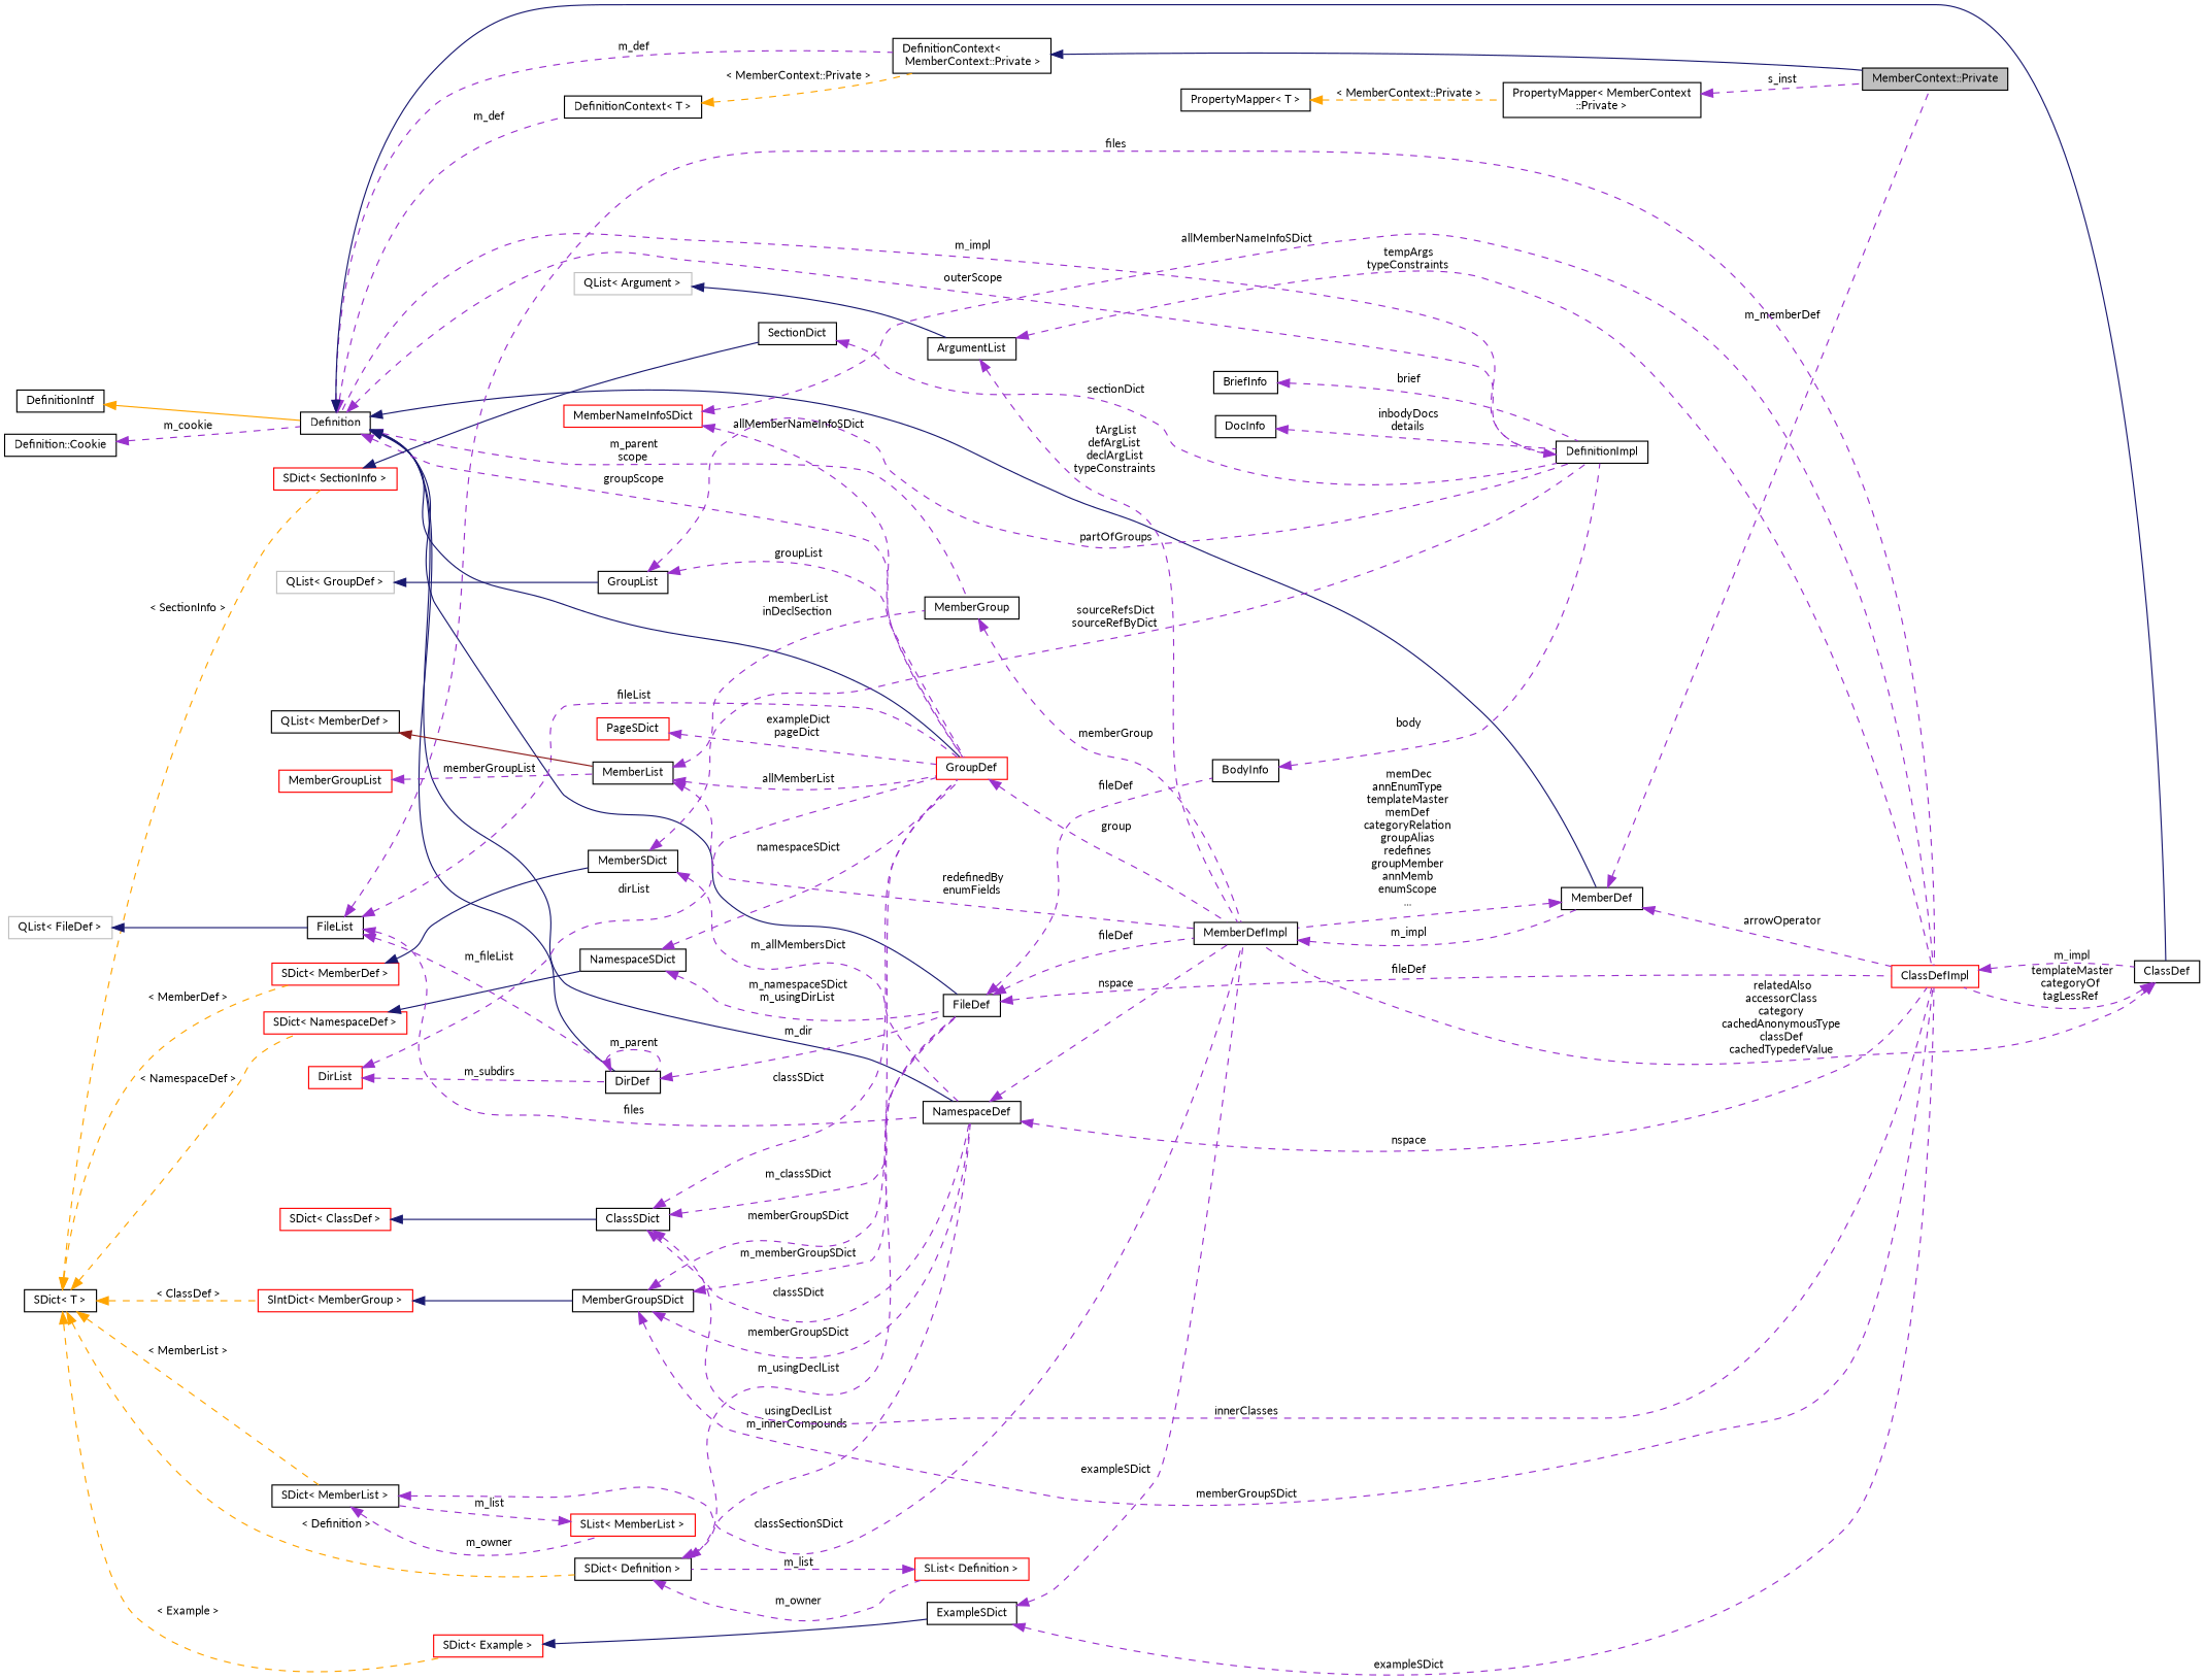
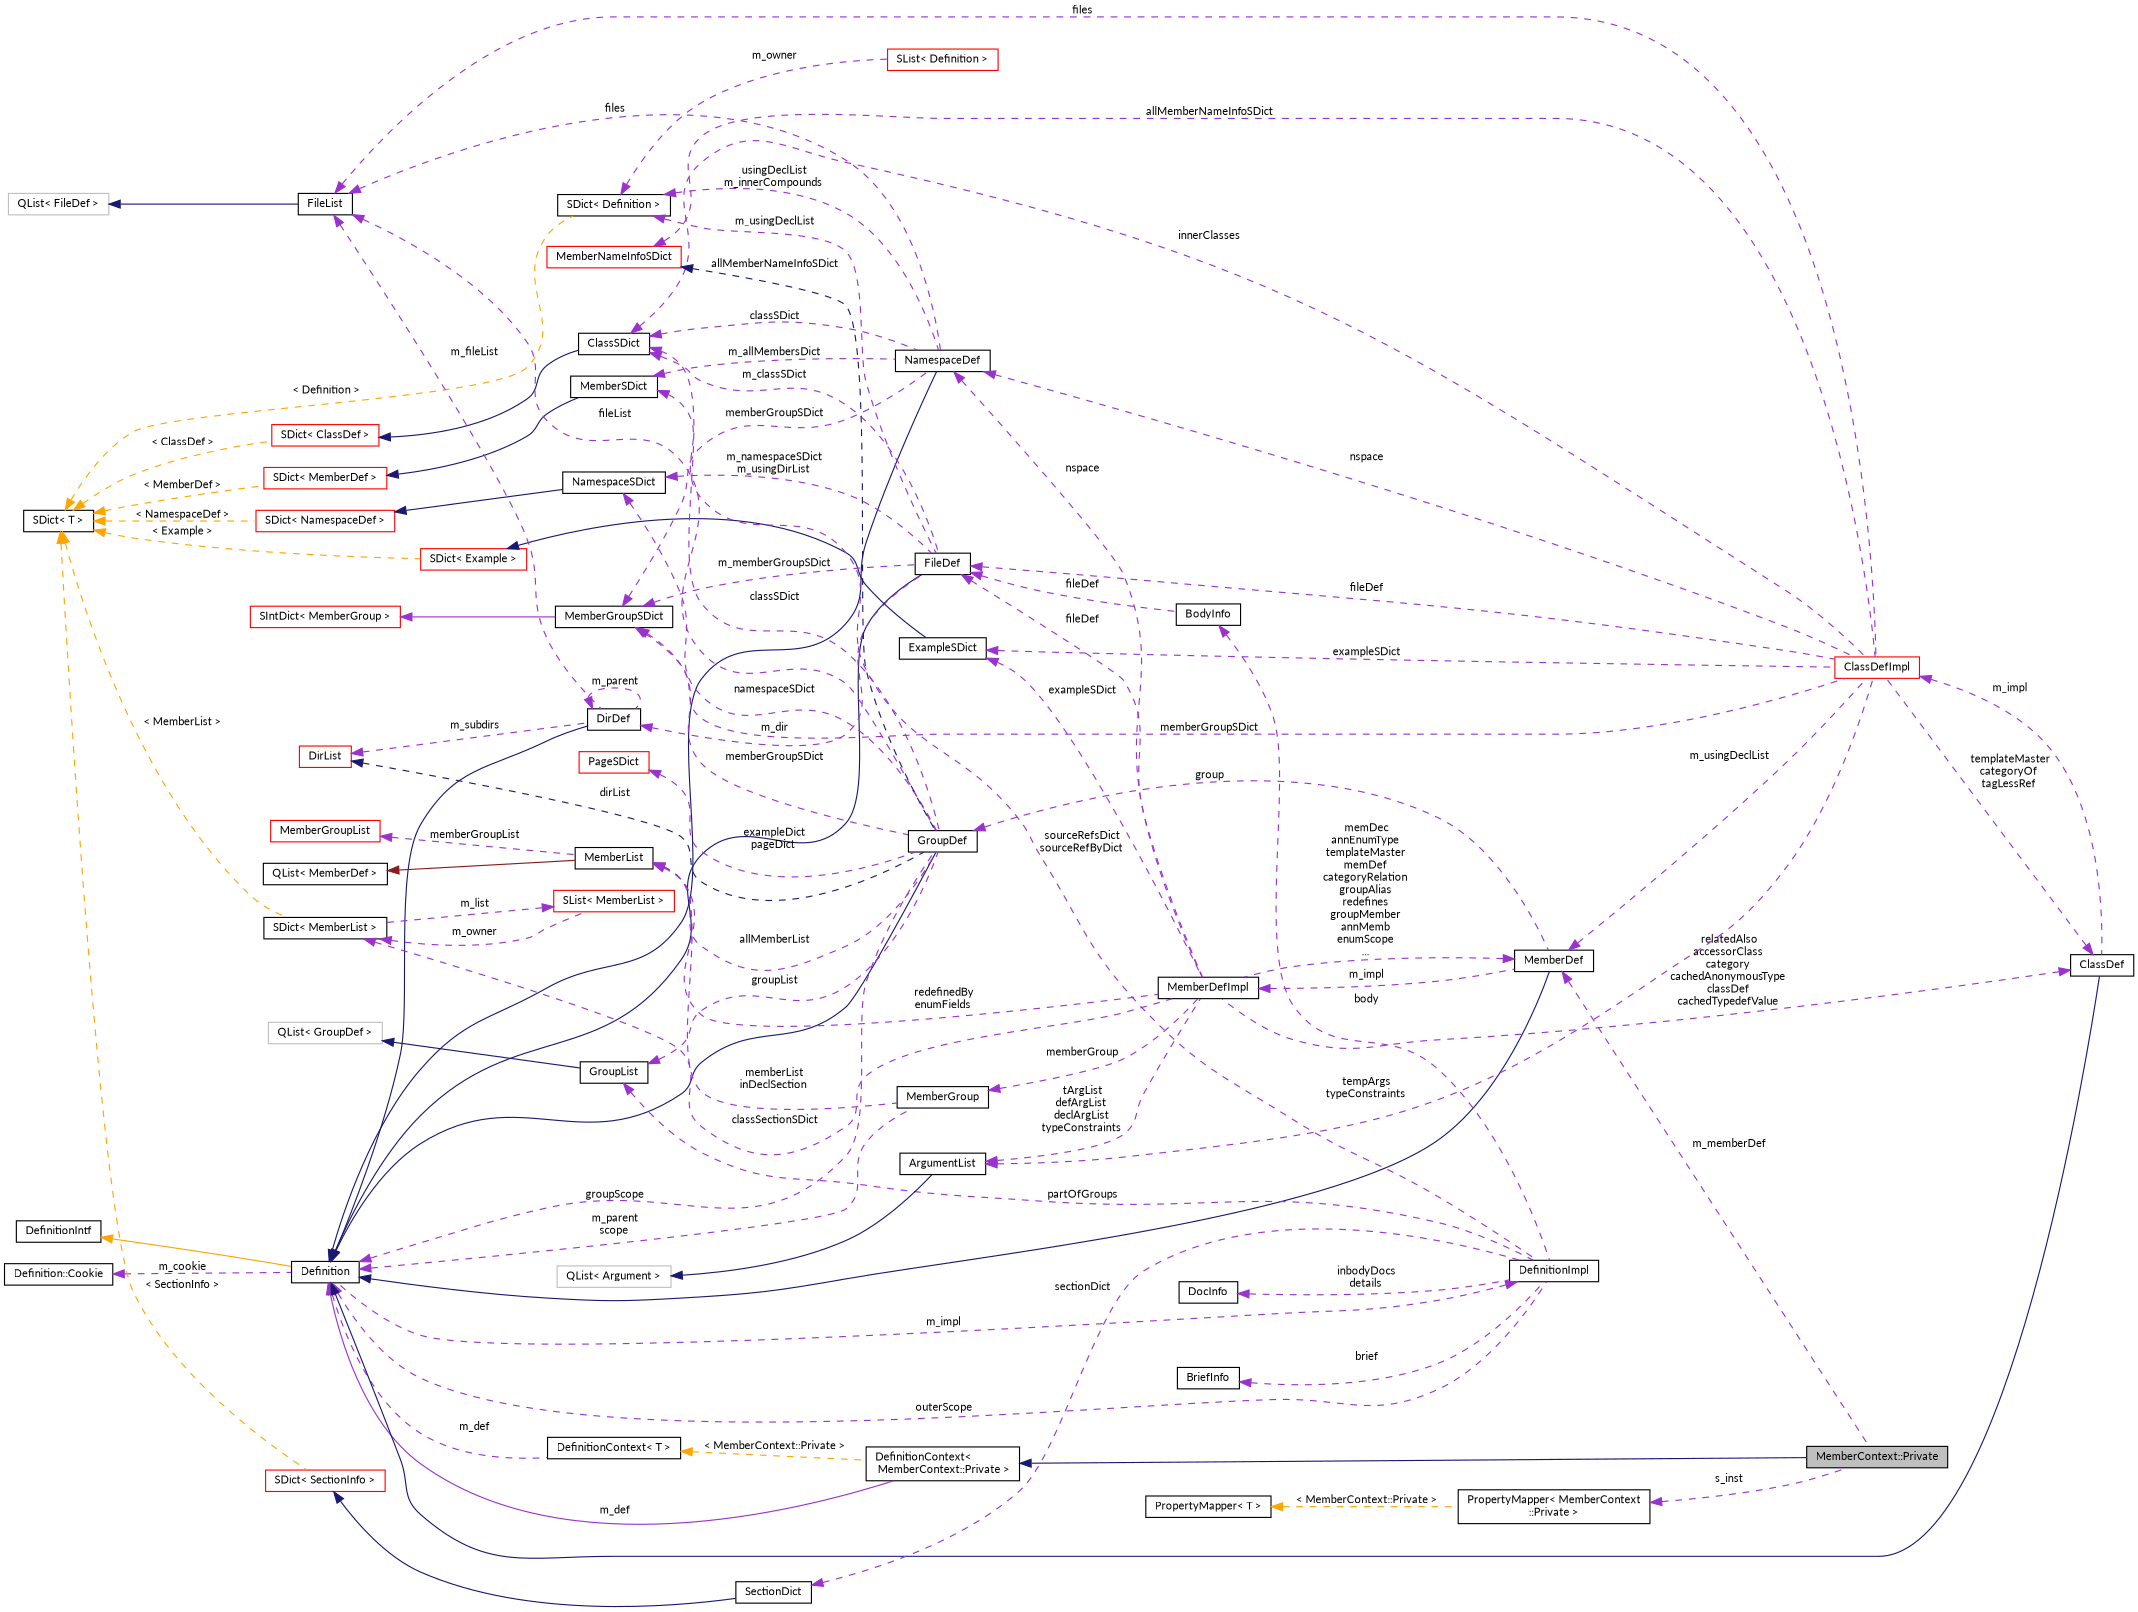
  digraph {
    fontname=Lato
    rankdir=LR
    node [color=black fillcolor=white fontname=Lato fontsize=10 shape=record style=filled]
    edge [color=darkorchid3 dir=back fontname=Lato fontsize=10 labelfontname=Helvetica labelfontsize=10 style=dashed]
    n1 [fillcolor=grey75 fontcolor=black height=0.2 label="MemberContext::Private" width=0.4]
    n2 [height=0.2 label="DefinitionContext\<\l MemberContext::Private \>" width=0.4]
    n3 [height=0.2 label=Definition width=0.4]
    n4 [height=0.2 label=DefinitionImpl width=0.4]
    n5 [height=0.2 label=FileDef width=0.4]
    n6 [height=0.2 label=DirDef width=0.4]
    n7 [height=0.2 label="DefinitionContext\< T \>" width=0.4]
    n8 [height=0.2 label=MemberDef width=0.4]
    n9 [height=0.2 label=MemberGroup width=0.4]
    n10 [height=0.2 label=NamespaceDef width=0.4]
-   n11 [color=red height=0.2 label=GroupDef width=0.4]
+   n11 [height=0.2 label=GroupDef width=0.4]
    n12 [height=0.2 label=ClassDef width=0.4]
    n13 [height=0.2 label=BodyInfo width=0.4]
    n14 [height=0.2 label=MemberDefImpl width=0.4]
    n15 [color=red height=0.2 label=ClassDefImpl width=0.4]
    n16 [height=0.2 label=DefinitionIntf width=0.4]
    n17 [height=0.2 label="Definition::Cookie" width=0.4]
    n18 [height=0.2 label=SectionDict width=0.4]
    n19 [color=red height=0.2 label="SDict\< SectionInfo \>" width=0.4]
    n20 [height=0.2 label="SDict\< T \>" width=0.4]
    n21 [color=red height=0.2 label="SDict\< ClassDef \>" width=0.4]
    n22 [height=0.2 label="SDict\< Definition \>" width=0.4]
    n23 [color=red height=0.2 label="SDict\< NamespaceDef \>" width=0.4]
    n24 [color=red height=0.2 label="SDict\< MemberDef \>" width=0.4]
    n25 [color=red height=0.2 label="SDict\< Example \>" width=0.4]
    n26 [height=0.2 label="SDict\< MemberList \>" width=0.4]
    n27 [height=0.2 label=ClassSDict width=0.4]
    n28 [color=red height=0.2 label="SList\< Definition \>" width=0.4]
    n29 [height=0.2 label=NamespaceSDict width=0.4]
    n30 [height=0.2 label=MemberSDict width=0.4]
    n31 [height=0.2 label=ExampleSDict width=0.4]
    n32 [color=red height=0.2 label="SList\< MemberList \>" width=0.4]
    n33 [height=0.2 label=MemberGroupSDict width=0.4]
    n34 [color=red height=0.2 label="SIntDict\< MemberGroup \>" width=0.4]
    n35 [color=red height=0.2 label=DirList width=0.4]
    n36 [height=0.2 label=FileList width=0.4]
    n37 [color=grey75 height=0.2 label="QList\< FileDef \>" width=0.4]
    n38 [height=0.2 label=GroupList width=0.4]
    n39 [color=grey75 height=0.2 label="QList\< GroupDef \>" width=0.4]
    n40 [height=0.2 label=DocInfo width=0.4]
    n41 [height=0.2 label=BriefInfo width=0.4]
    n42 [height=0.2 label="PropertyMapper\< MemberContext\l::Private \>" width=0.4]
    n43 [height=0.2 label="PropertyMapper\< T \>" width=0.4]
    n44 [height=0.2 label=MemberList width=0.4]
    n45 [height=0.2 label="QList\< MemberDef \>" width=0.4]
    n46 [color=red height=0.2 label=MemberGroupList width=0.4]
    n47 [color=red height=0.2 label=MemberNameInfoSDict width=0.4]
    n48 [color=red height=0.2 label=PageSDict width=0.4]
    n49 [height=0.2 label=ArgumentList width=0.4]
    n50 [color=grey75 height=0.2 label="QList\< Argument \>" width=0.4]
    n2 -> n1 [color=midnightblue style=solid]
-   n3 -> n2 [label=" m_def"]
+   n3 -> n2 [label=" m_def" style=solid]
    n3 -> n4 [label=" outerScope"]
    n3 -> n5 [color=midnightblue style=solid]
    n3 -> n6 [color=midnightblue style=solid]
    n3 -> n7 [label=" m_def"]
    n3 -> n8 [color=midnightblue style=solid]
    n3 -> n9 [label=" m_parent\nscope"]
    n3 -> n10 [color=midnightblue style=solid]
    n3 -> n11 [color=midnightblue style=solid]
    n3 -> n11 [label=" groupScope"]
    n3 -> n12 [color=midnightblue style=solid]
    n4 -> n3 [label=" m_impl"]
    n5 -> n13 [label=" fileDef"]
    n5 -> n14 [label=" fileDef"]
    n5 -> n15 [label=" fileDef"]
    n6 -> n5 [label=" m_dir"]
    n6 -> n6 [label=" m_parent"]
    n7 -> n2 [color=orange label=" \< MemberContext::Private \>"]
    n8 -> n1 [label=" m_memberDef"]
    n8 -> n14 [label=" memDec\nannEnumType\ntemplateMaster\nmemDef\ncategoryRelation\ngroupAlias\nredefines\ngroupMember\nannMemb\nenumScope\n..."]
-   n8 -> n15 [label=" arrowOperator"]
+   n8 -> n15 [label=" m_usingDeclList"]
    n9 -> n14 [label=" memberGroup"]
    n10 -> n14 [label=" nspace"]
    n10 -> n15 [label=" nspace"]
-   n11 -> n14 [label=" group"]
+   n11 -> n8 [label=" group"]
    n12 -> n14 [label=" relatedAlso\naccessorClass\ncategory\ncachedAnonymousType\nclassDef\ncachedTypedefValue"]
    n12 -> n15 [label=" templateMaster\ncategoryOf\ntagLessRef"]
    n13 -> n4 [label=" body"]
    n14 -> n8 [label=" m_impl"]
    n15 -> n12 [label=" m_impl"]
    n16 -> n3 [color=orange style=solid]
    n17 -> n3 [label=" m_cookie"]
    n18 -> n4 [label=" sectionDict"]
    n19 -> n18 [color=midnightblue style=solid]
    n20 -> n19 [color=orange label=" \< SectionInfo \>"]
-   n20 -> n34 [color=orange label=" \< ClassDef \>"]
+   n20 -> n21 [color=orange label=" \< ClassDef \>"]
    n20 -> n22 [color=orange label=" \< Definition \>"]
    n20 -> n23 [color=orange label=" \< NamespaceDef \>"]
    n20 -> n24 [color=orange label=" \< MemberDef \>"]
    n20 -> n25 [color=orange label=" \< Example \>"]
    n20 -> n26 [color=orange label=" \< MemberList \>"]
    n21 -> n27 [color=midnightblue style=solid]
    n22 -> n5 [label=" m_usingDeclList"]
    n22 -> n10 [label=" usingDeclList\nm_innerCompounds"]
    n22 -> n28 [label=" m_owner"]
    n23 -> n29 [color=midnightblue style=solid]
    n24 -> n30 [color=midnightblue style=solid]
    n25 -> n31 [color=midnightblue style=solid]
    n26 -> n14 [label=" classSectionSDict"]
    n26 -> n32 [label=" m_owner"]
    n27 -> n5 [label=" m_classSDict"]
    n27 -> n10 [label=" classSDict"]
    n27 -> n11 [label=" classSDict"]
    n27 -> n15 [label=" innerClasses"]
-   n28 -> n22 [label=" m_list"]
    n29 -> n5 [label=" m_namespaceSDict\nm_usingDirList"]
    n29 -> n11 [label=" namespaceSDict"]
    n30 -> n4 [label=" sourceRefsDict\nsourceRefByDict"]
    n30 -> n10 [label=" m_allMembersDict"]
    n31 -> n14 [label=" exampleSDict"]
    n31 -> n15 [label=" exampleSDict"]
    n32 -> n26 [label=" m_list"]
    n33 -> n5 [label=" m_memberGroupSDict"]
    n33 -> n10 [label=" memberGroupSDict"]
    n33 -> n11 [label=" memberGroupSDict"]
    n33 -> n15 [label=" memberGroupSDict"]
-   n34 -> n33 [color=midnightblue style=solid]
+   n34 -> n33 [style=solid]
    n35 -> n6 [label=" m_subdirs"]
-   n35 -> n11 [label=" dirList"]
+   n35 -> n11 [color=midnightblue label=" dirList"]
    n36 -> n6 [label=" m_fileList"]
    n36 -> n10 [label=" files"]
    n36 -> n11 [label=" fileList"]
    n36 -> n15 [label=" files"]
    n37 -> n36 [color=midnightblue style=solid]
    n38 -> n4 [label=" partOfGroups"]
    n38 -> n11 [label=" groupList"]
    n39 -> n38 [color=midnightblue style=solid]
    n40 -> n4 [label=" inbodyDocs\ndetails"]
    n41 -> n4 [label=" brief"]
    n42 -> n1 [label=" s_inst"]
    n43 -> n42 [color=orange label=" \< MemberContext::Private \>"]
    n44 -> n9 [label=" memberList\ninDeclSection"]
    n44 -> n11 [label=" allMemberList"]
    n44 -> n14 [label=" redefinedBy\nenumFields"]
    n45 -> n44 [color=firebrick4 style=solid]
    n46 -> n44 [label=" memberGroupList"]
-   n47 -> n11 [label=" allMemberNameInfoSDict"]
+   n47 -> n11 [color=midnightblue label=" allMemberNameInfoSDict"]
    n47 -> n15 [label=" allMemberNameInfoSDict"]
    n48 -> n11 [label=" exampleDict\npageDict"]
    n49 -> n14 [label=" tArgList\ndefArgList\ndeclArgList\ntypeConstraints"]
    n49 -> n15 [label=" tempArgs\ntypeConstraints"]
    n50 -> n49 [color=midnightblue style=solid]
  }
